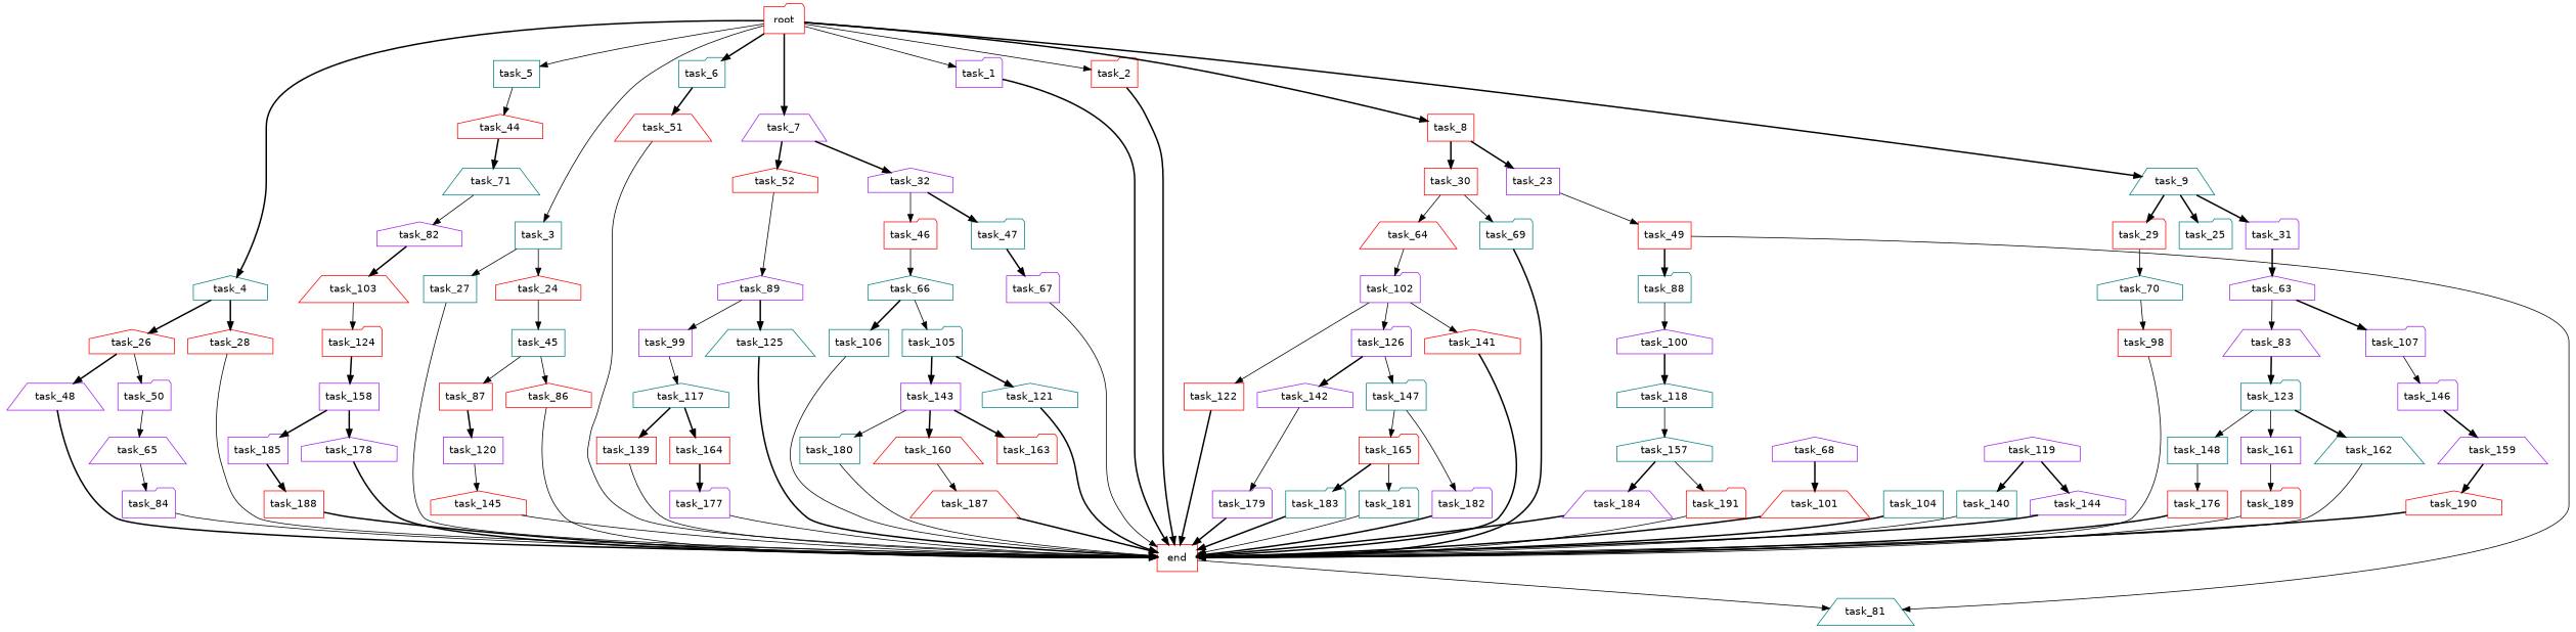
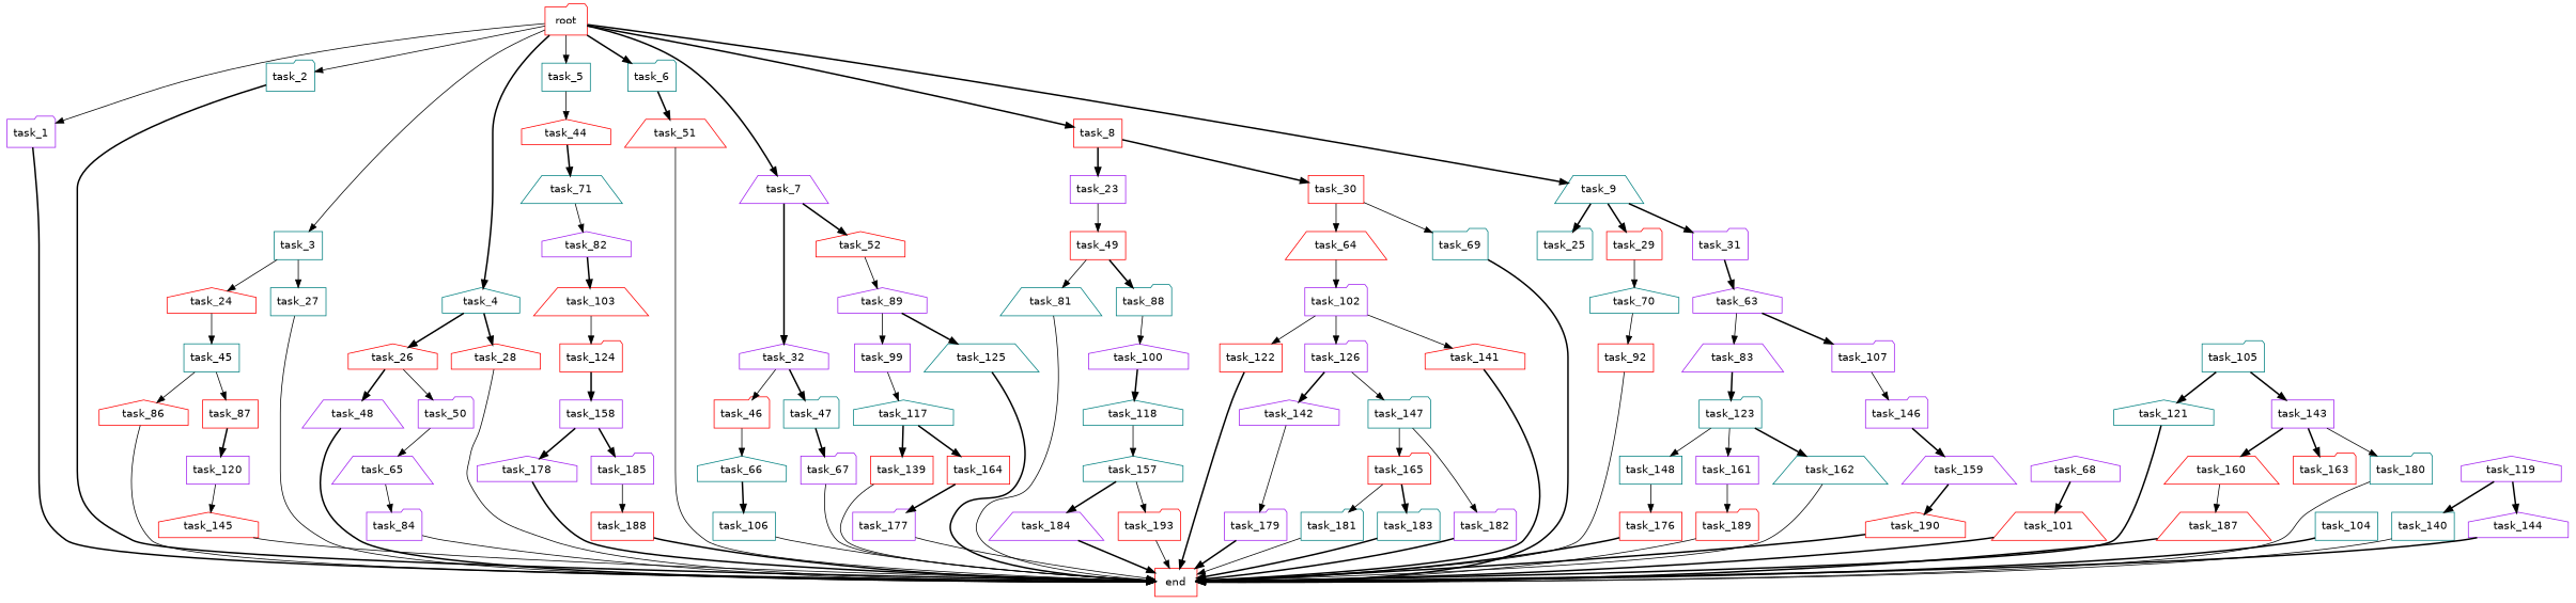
  digraph {
    fontname="DejaVu Sans"
    node [color=purple fontname="DejaVu Sans" shape=folder]
    edge [fontname="DejaVu Sans" style=bold]
    root [color=red]
    task_1
-   task_2 [color=red]
+   task_2 [color=teal]
    task_3 [color=teal shape=box]
    task_4 [color=teal shape=house]
    task_5 [color=teal shape=box]
    task_6 [color=teal]
    task_7 [shape=trapezium]
    task_8 [color=red shape=box]
    task_9 [color=teal shape=trapezium]
    end [color=red shape=box]
    task_24 [color=red shape=house]
    task_27 [color=teal shape=box]
    task_26 [color=red shape=house]
    task_28 [color=red shape=house]
    task_44 [color=red shape=house]
    task_51 [color=red shape=trapezium]
    task_32 [shape=house]
    task_52 [color=red shape=house]
    task_23 [shape=box]
    task_30 [color=red shape=box]
    task_25 [color=teal]
    task_29 [color=red]
    task_31
    task_45 [color=teal shape=box]
    task_48 [shape=trapezium]
    task_50
    task_71 [color=teal shape=trapezium]
    task_46 [color=red]
    task_47 [color=teal]
    task_89 [shape=house]
    task_49 [color=red shape=box]
    task_64 [color=red shape=trapezium]
    task_69 [color=teal]
    task_70 [color=teal shape=house]
    task_63 [shape=house]
    task_81 [color=teal shape=trapezium]
    task_88 [color=teal]
    task_86 [color=red shape=house]
    task_87 [color=red shape=box]
    task_68 [shape=house]
    task_101 [color=red shape=trapezium]
    task_65 [shape=trapezium]
-   task_98 [color=red shape=box]
+   task_98 [color=red shape=box label=task_92]
    task_102
    task_83 [shape=trapezium]
    task_107
    task_66 [color=teal shape=house]
    task_67
    task_82 [shape=house]
    task_120 [shape=box]
    task_105 [color=teal]
    task_106 [color=teal shape=box]
    task_100 [shape=house]
    task_84
    task_99 [shape=box]
    task_125 [color=teal shape=trapezium]
    task_123 [color=teal]
    task_146
    task_122 [color=red shape=box]
    task_126
    task_141 [color=red shape=house]
    task_121 [color=teal shape=house]
    task_143 [shape=box]
    task_103 [color=red shape=trapezium]
    task_124 [color=red]
    task_148 [color=teal shape=box]
    task_161 [shape=box]
    task_162 [color=teal shape=trapezium]
    task_104 [color=teal shape=box]
    task_119 [shape=house]
    task_140 [color=teal shape=box]
    task_144 [shape=house]
    task_145 [color=red shape=house]
    task_118 [color=teal shape=house]
    task_117 [color=teal shape=house]
    task_139 [color=red shape=box]
    task_164 [color=red shape=box]
    task_157 [color=teal shape=house]
    task_142 [shape=house]
    task_147 [color=teal]
    task_158 [shape=box]
    task_160 [color=red shape=trapezium]
    task_163 [color=red]
    task_180 [color=teal]
    task_159 [shape=trapezium]
    task_177
    task_184 [shape=trapezium]
-   task_191 [color=red]
+   task_191 [color=red label=task_193]
    task_176 [color=red shape=box]
    task_189 [color=red]
    task_178 [shape=house]
    task_185
    task_179
    task_165 [color=red]
    task_182
    task_187 [color=red shape=trapezium]
    task_190 [color=red shape=house]
    task_181 [color=teal]
    task_183 [color=teal]
    task_188 [color=red shape=box]
    root -> task_1 [style=solid]
    root -> task_2 [style=solid]
    root -> task_3 [style=solid]
    root -> task_4
    root -> task_5 [style=solid]
    root -> task_6
    root -> task_7
    root -> task_8
    root -> task_9
    task_1 -> end
    task_2 -> end
    task_3 -> task_24 [style=solid]
    task_3 -> task_27 [style=solid]
    task_4 -> task_26
    task_4 -> task_28
    task_5 -> task_44 [style=solid]
    task_6 -> task_51
    task_7 -> task_32
    task_7 -> task_52
    task_8 -> task_23
    task_8 -> task_30
    task_9 -> task_25
    task_9 -> task_29
    task_9 -> task_31
    task_24 -> task_45 [style=solid]
    task_27 -> end [style=solid]
    task_26 -> task_48
    task_26 -> task_50 [style=solid]
    task_28 -> end [style=solid]
    task_44 -> task_71
    task_51 -> end [style=solid]
    task_32 -> task_46 [style=solid]
    task_32 -> task_47
    task_52 -> task_89 [style=solid]
    task_23 -> task_49 [style=solid]
    task_30 -> task_64 [style=solid]
    task_30 -> task_69 [style=solid]
    task_29 -> task_70 [style=solid]
    task_31 -> task_63
    task_45 -> task_86 [style=solid]
    task_45 -> task_87 [style=solid]
    task_48 -> end
    task_50 -> task_65 [style=solid]
    task_71 -> task_82 [style=solid]
    task_46 -> task_66 [style=solid]
    task_47 -> task_67
    task_89 -> task_99 [style=solid]
    task_89 -> task_125
    task_49 -> task_81 [style=solid]
    task_49 -> task_88
    task_64 -> task_102 [style=solid]
    task_69 -> end
    task_70 -> task_98 [style=solid]
    task_63 -> task_83 [style=solid]
    task_63 -> task_107
-   end -> task_81 [style=solid]
+   task_81 -> end [style=solid]
    task_88 -> task_100 [style=solid]
    task_86 -> end [style=solid]
    task_87 -> task_120
    task_68 -> task_101
    task_101 -> end
    task_65 -> task_84 [style=solid]
    task_98 -> end [style=solid]
    task_102 -> task_122 [style=solid]
    task_102 -> task_126 [style=solid]
    task_102 -> task_141 [style=solid]
    task_83 -> task_123
    task_107 -> task_146 [style=solid]
-   task_66 -> task_105 [style=solid]
    task_66 -> task_106
    task_67 -> end [style=solid]
    task_82 -> task_103
    task_120 -> task_145 [style=solid]
    task_105 -> task_121
    task_105 -> task_143
    task_106 -> end [style=solid]
    task_100 -> task_118
    task_84 -> end [style=solid]
    task_99 -> task_117 [style=solid]
    task_125 -> end
    task_123 -> task_148 [style=solid]
    task_123 -> task_161 [style=solid]
    task_123 -> task_162
    task_146 -> task_159
    task_122 -> end
    task_126 -> task_142
    task_126 -> task_147 [style=solid]
    task_141 -> end
    task_121 -> end
    task_143 -> task_160
    task_143 -> task_163
    task_143 -> task_180 [style=solid]
    task_103 -> task_124 [style=solid]
    task_124 -> task_158
    task_148 -> task_176 [style=solid]
    task_161 -> task_189 [style=solid]
    task_162 -> end [style=solid]
    task_104 -> end
    task_119 -> task_140
    task_119 -> task_144
    task_140 -> end [style=solid]
    task_144 -> end
    task_145 -> end [style=solid]
    task_118 -> task_157 [style=solid]
    task_117 -> task_139
    task_117 -> task_164
    task_139 -> end [style=solid]
    task_164 -> task_177
    task_157 -> task_184
    task_157 -> task_191 [style=solid]
    task_142 -> task_179 [style=solid]
    task_147 -> task_165 [style=solid]
    task_147 -> task_182 [style=solid]
    task_158 -> task_178
    task_158 -> task_185
    task_160 -> task_187 [style=solid]
    task_180 -> end [style=solid]
    task_159 -> task_190
    task_177 -> end [style=solid]
    task_184 -> end
    task_191 -> end [style=solid]
    task_176 -> end
    task_189 -> end [style=solid]
    task_178 -> end
-   task_185 -> task_188
+   task_185 -> task_188 [style=solid]
    task_179 -> end
    task_165 -> task_181 [style=solid]
    task_165 -> task_183
    task_182 -> end
    task_187 -> end
    task_190 -> end
    task_181 -> end [style=solid]
    task_183 -> end
    task_188 -> end
  }
